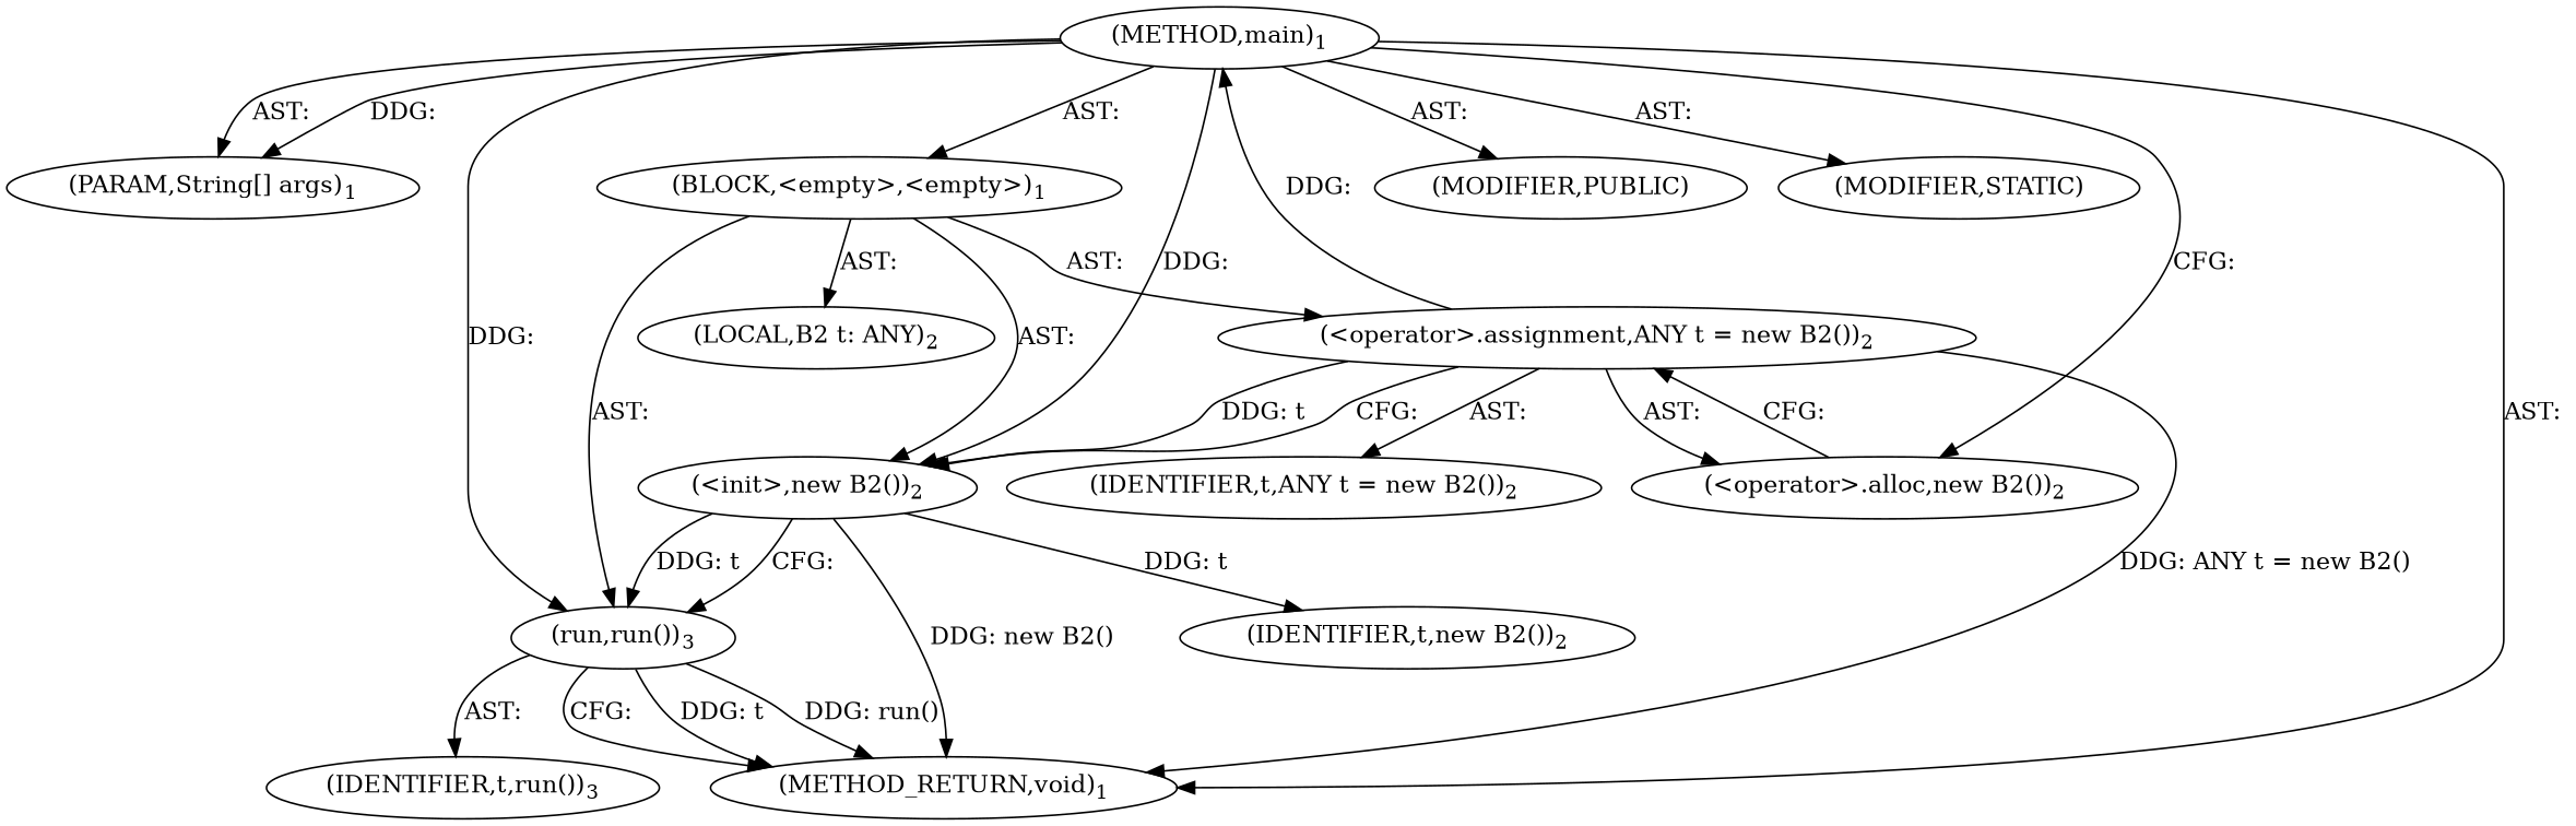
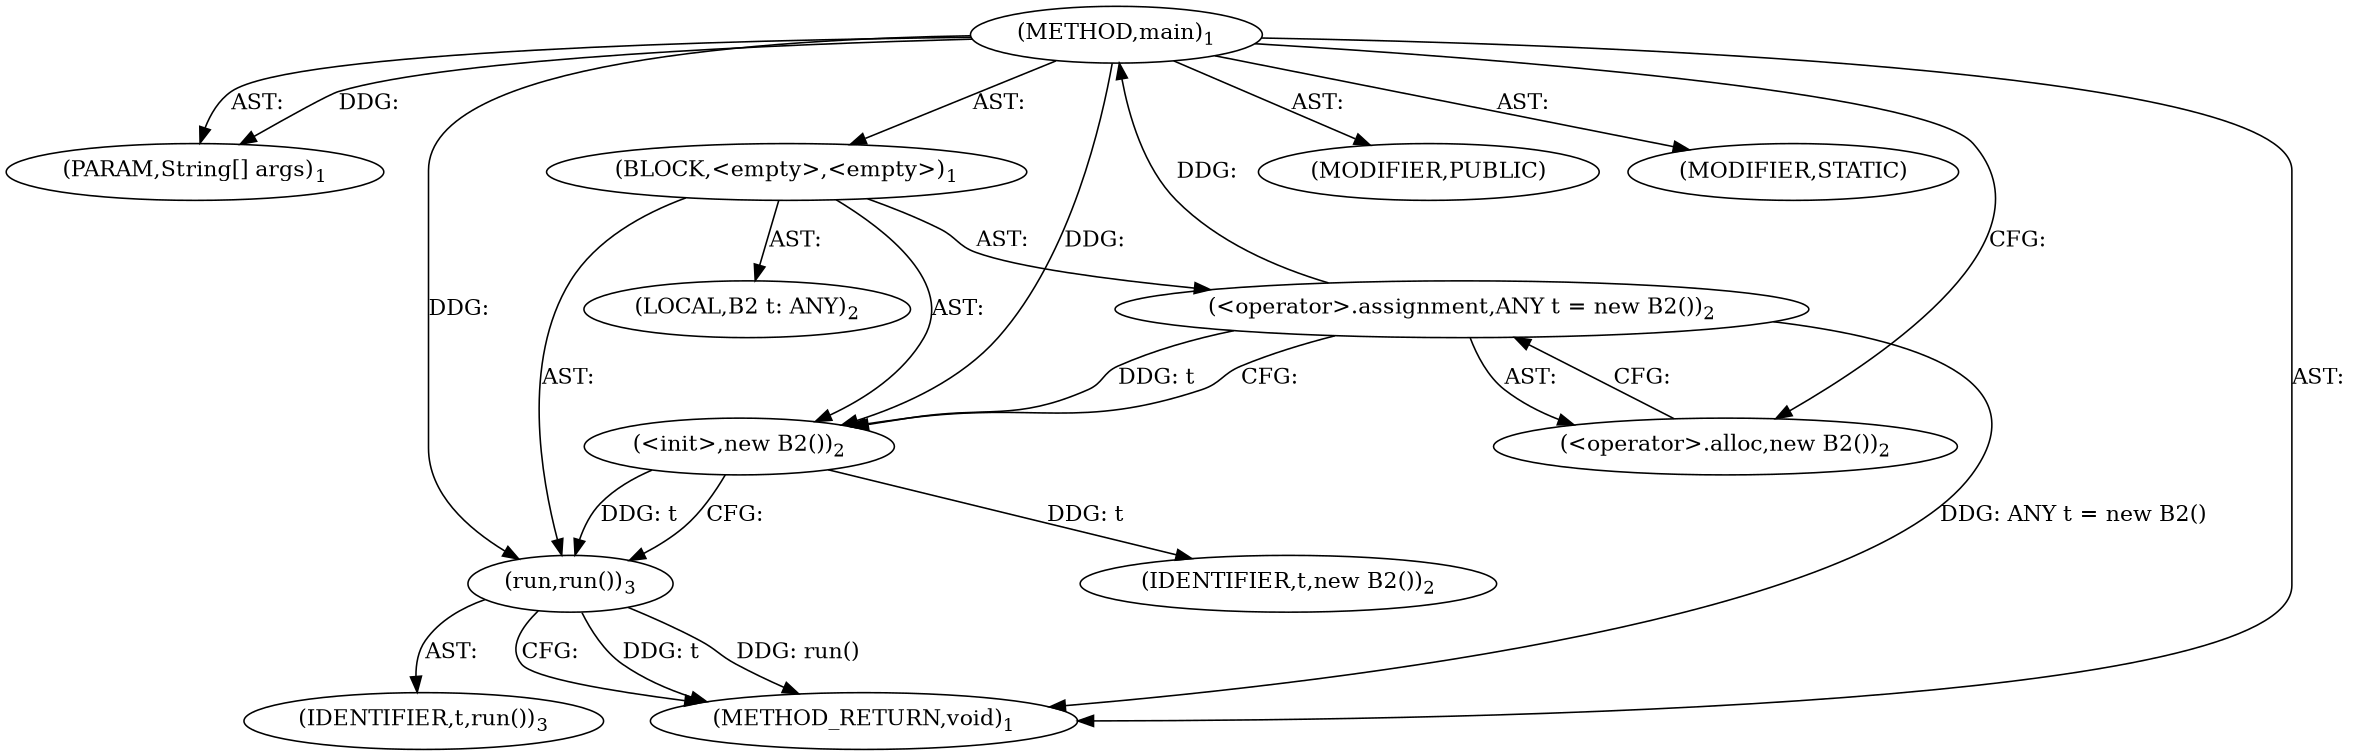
  digraph {
    n1 [label=<(METHOD,main)<SUB>1</SUB>>]
    n2 [label=<(PARAM,String[] args)<SUB>1</SUB>>]
    n3 [label=<(BLOCK,&lt;empty&gt;,&lt;empty&gt;)<SUB>1</SUB>>]
    n4 [label=<(&lt;operator&gt;.alloc,new B2())<SUB>2</SUB>>]
    n5 [label=<(&lt;init&gt;,new B2())<SUB>2</SUB>>]
    n6 [label=<(run,run())<SUB>3</SUB>>]
    n7 [label=<(MODIFIER,PUBLIC)>]
    n8 [label=<(MODIFIER,STATIC)>]
    n9 [label=<(METHOD_RETURN,void)<SUB>1</SUB>>]
    n10 [label=<(&lt;operator&gt;.assignment,ANY t = new B2())<SUB>2</SUB>>]
    n11 [label=<(LOCAL,B2 t: ANY)<SUB>2</SUB>>]
-   n12 [label=<(IDENTIFIER,t,ANY t = new B2())<SUB>2</SUB>>]
    n13 [label=<(IDENTIFIER,t,new B2())<SUB>2</SUB>>]
    n14 [label=<(IDENTIFIER,t,run())<SUB>3</SUB>>]
    n1 -> n2 [label="AST: "]
    n1 -> n2 [label="DDG: "]
    n1 -> n3 [label="AST: "]
    n1 -> n4 [label="CFG: "]
    n1 -> n5 [label="DDG: "]
    n1 -> n6 [label="DDG: "]
    n1 -> n7 [label="AST: "]
    n1 -> n8 [label="AST: "]
    n1 -> n9 [label="AST: "]
    n3 -> n5 [label="AST: "]
    n3 -> n6 [label="AST: "]
    n3 -> n10 [label="AST: "]
    n3 -> n11 [label="AST: "]
    n4 -> n10 [label="CFG: "]
    n5 -> n6 [label="CFG: "]
    n5 -> n6 [label="DDG: t"]
-   n5 -> n9 [label="DDG: new B2()"]
    n5 -> n13 [label="DDG: t"]
    n6 -> n9 [label="CFG: "]
    n6 -> n9 [label="DDG: t"]
    n6 -> n9 [label="DDG: run()"]
    n6 -> n14 [label="AST: "]
    n10 -> n1 [label="DDG: "]
    n10 -> n4 [label="AST: "]
    n10 -> n5 [label="CFG: "]
    n10 -> n5 [label="DDG: t"]
    n10 -> n9 [label="DDG: ANY t = new B2()"]
-   n10 -> n12 [label="AST: "]
  }
